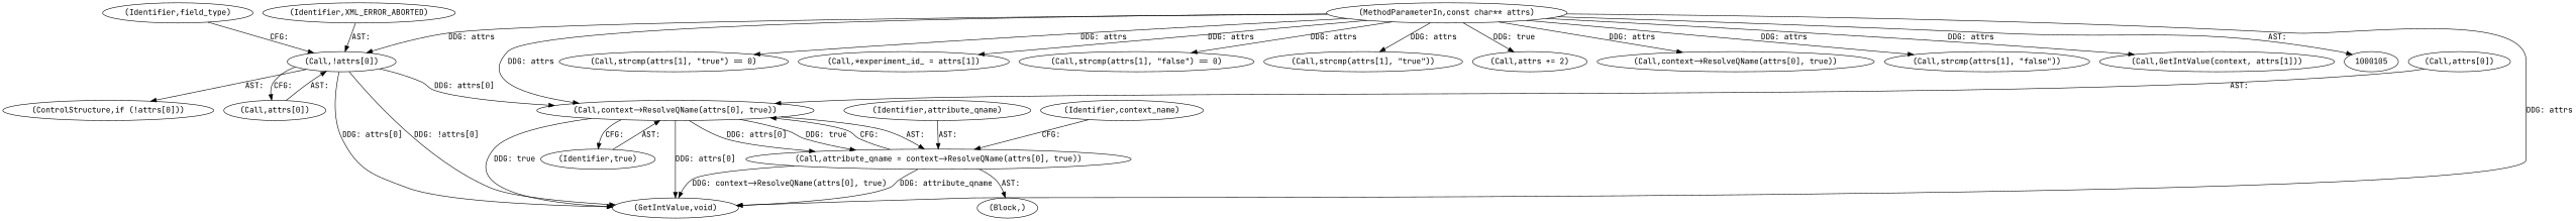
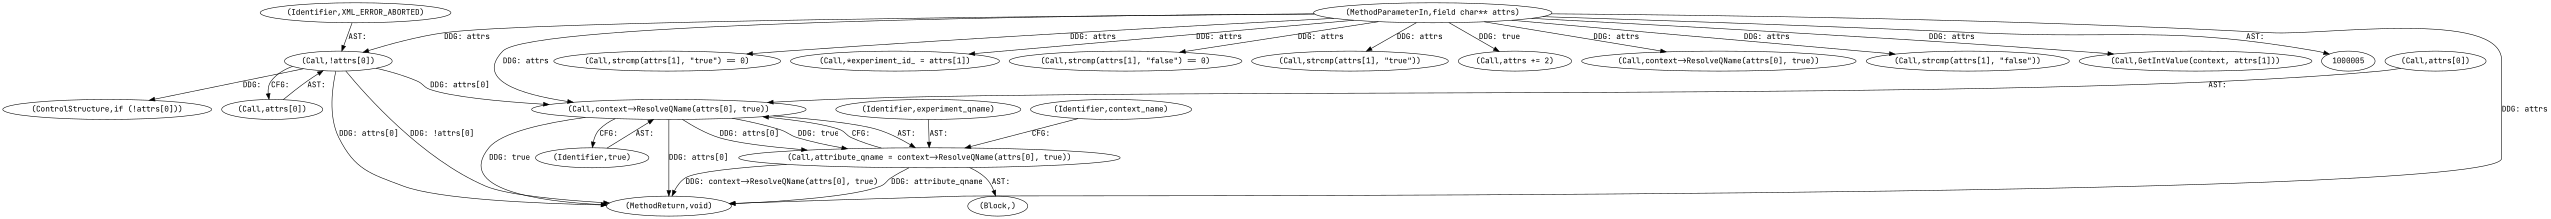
  digraph {
    fontname="JetBrains Mono"
    node [fontname="JetBrains Mono"]
    edge [fontname="JetBrains Mono"]
    n1 [label="(Call,context->ResolveQName(attrs[0], true))"]
    n2 [label="(Call,attribute_qname = context->ResolveQName(attrs[0], true))"]
-   n3 [label="(GetIntValue,void)"]
+   n3 [label="(MethodReturn,void)"]
    n4 [label="(Identifier,true)"]
    n5 [label="(Block,)"]
    n6 [label="(Call,!attrs[0])"]
    n7 [label="(Call,attrs[0])"]
    n8 [label="(ControlStructure,if (!attrs[0]))"]
-   n9 [label="(MethodParameterIn,const char** attrs)"]
+   n9 [label="(MethodParameterIn,field char** attrs)"]
    n10 [label="(Call,strcmp(attrs[1], \"true\") == 0)"]
    n11 [label="(Call,*experiment_id_ = attrs[1])"]
    n12 [label="(Call,strcmp(attrs[1], \"false\") == 0)"]
    n13 [label="(Call,strcmp(attrs[1], \"true\"))"]
    n14 [label="(Call,attrs += 2)"]
    n15 [label="(Call,context->ResolveQName(attrs[0], true))"]
    n16 [label="(Call,strcmp(attrs[1], \"false\"))"]
    n17 [label="(Call,GetIntValue(context, attrs[1]))"]
-   1000105
-   n19 [label="(Identifier,attribute_qname)"]
+   1000105 [label=1000005]
+   n19 [label="(Identifier,experiment_qname)"]
    n20 [label="(Call,attrs[0])"]
    n21 [label="(Identifier,context_name)"]
-   n22 [label="(Identifier,field_type)"]
    n23 [label="(Identifier,XML_ERROR_ABORTED)"]
    n1 -> n2 [label="AST: "]
    n1 -> n2 [label="DDG: attrs[0]"]
    n1 -> n2 [label="DDG: true"]
    n1 -> n3 [label="DDG: attrs[0]"]
    n1 -> n3 [label="DDG: true"]
    n1 -> n4 [label="CFG: "]
    n2 -> n1 [label="CFG: "]
    n2 -> n3 [label="DDG: attribute_qname"]
    n2 -> n3 [label="DDG: context->ResolveQName(attrs[0], true)"]
    n2 -> n5 [label="AST: "]
    n4 -> n1 [label="AST: "]
    n6 -> n1 [label="DDG: attrs[0]"]
    n6 -> n3 [label="DDG: attrs[0]"]
    n6 -> n3 [label="DDG: !attrs[0]"]
    n6 -> n7 [label="CFG: "]
-   n6 -> n8 [label="AST: "]
+   n6 -> n8 [label="DDG: "]
    n7 -> n6 [label="AST: "]
    n9 -> n1 [label="DDG: attrs"]
    n9 -> n3 [label="DDG: attrs"]
    n9 -> n6 [label="DDG: attrs"]
    n9 -> n10 [label="DDG: attrs"]
    n9 -> n11 [label="DDG: attrs"]
    n9 -> n12 [label="DDG: attrs"]
    n9 -> n13 [label="DDG: attrs"]
    n9 -> n14 [label="DDG: true"]
    n9 -> n15 [label="DDG: attrs"]
    n9 -> n16 [label="DDG: attrs"]
    n9 -> n17 [label="DDG: attrs"]
    n9 -> 1000105 [label="AST: "]
    n19 -> n2 [label="AST: "]
    n20 -> n1 [label="AST: "]
    n21 -> n2 [label="CFG: "]
-   n22 -> n6 [label="CFG: "]
    n23 -> n6 [label="AST: "]
  }
